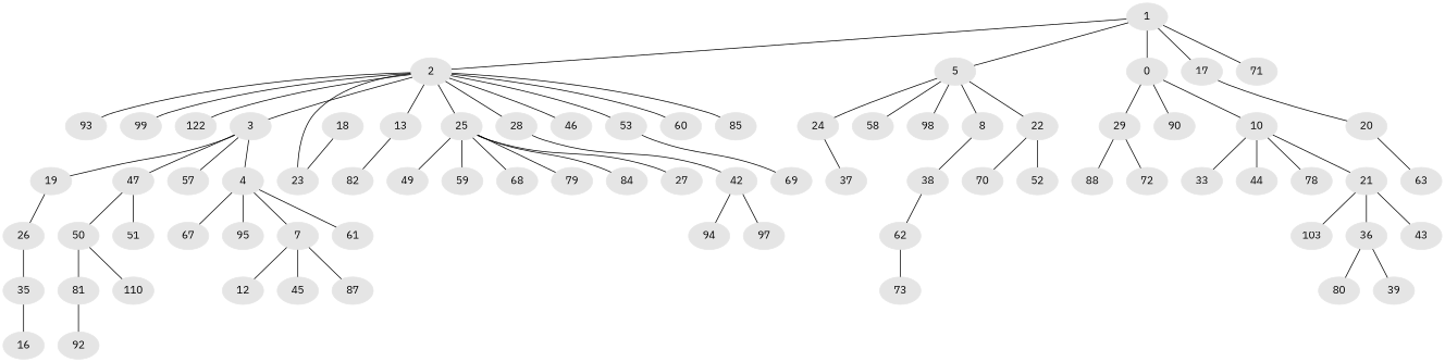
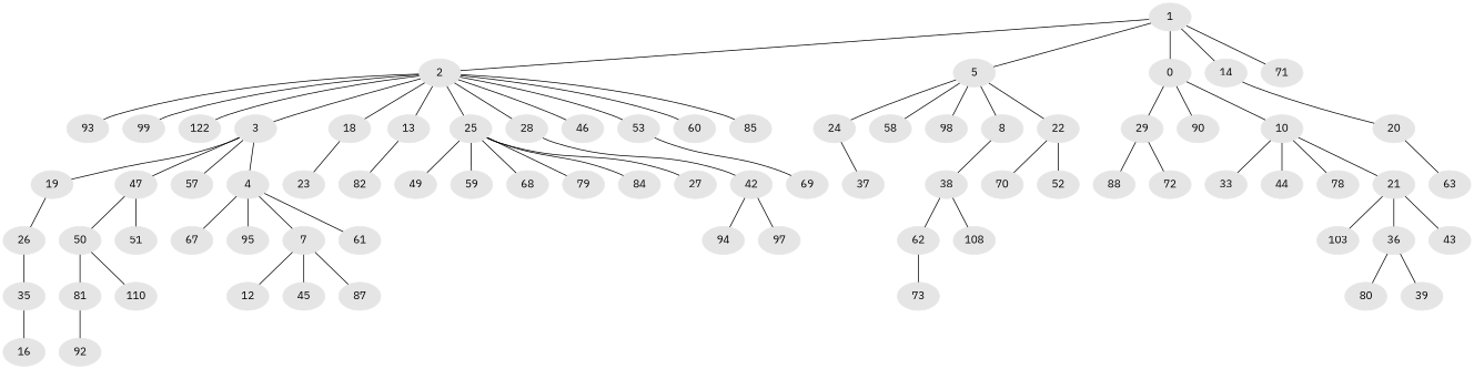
  graph {
    fontname="IBM Plex Sans"
    node [color=gray90 fontname="IBM Plex Sans" style=filled]
    edge [fontname="IBM Plex Sans"]
    1 [super="+14"]
    2 [super="+11"]
    5 [super="+9"]
    n4 [label=0 super="+15"]
-   17
+   17 [label=14]
    71
    3 [super="+16"]
    13
    18
    25 [super="+31"]
    28 [super="+100"]
    46
    53
    60
    85
    93
    99
    n18 [label=122]
    8 [super="+107"]
    22 [super="+91"]
    24
    58 [super="+74"]
    98
    10 [super="+77"]
    29 [super="+54"]
    90
    20 [super="+109"]
    4 [super="+55"]
    19
    47
    57
    82
    23 [super="+34"]
    27 [super="+30"]
    49
    59
    68
    79 [super="+105"]
    84
    42 [super="+96"]
    69 [super="+76"]
    7 [super="+89"]
    61
    67 [super="+86"]
    95
    26
    50 [super="+83"]
    51 [super="+65"]
    12
    45
    87
    38 [super="+41"]
    52
    70
    37 [super="+75"]
    21 [super="+32"]
    33 [super="+66"]
    44
    78
    72
    88 [super="+104"]
    62 [super="+64"]
+   108
    36 [super="+48"]
    43
    103
    63
    35 [super="+40"]
    39 [super="+101"]
    80
    n71 [label=16]
    94
    97
    73 [super="+106"]
    81
    110
    92
    1 -- 2
    1 -- 5
    1 -- n4
    1 -- 17
    1 -- 71
    2 -- 3
    2 -- 13
-   2 -- 23
+   2 -- 18
    2 -- 25
    2 -- 28
    2 -- 46
    2 -- 53
    2 -- 60
    2 -- 85
    2 -- 93
    2 -- 99
    2 -- n18
    5 -- 8
    5 -- 22
    5 -- 24
    5 -- 58
    5 -- 98
    n4 -- 10
    n4 -- 29
    n4 -- 90
    17 -- 20
    3 -- 4
    3 -- 19
    3 -- 47
    3 -- 57
    13 -- 82
    18 -- 23
    25 -- 27
    25 -- 49
    25 -- 59
    25 -- 68
    25 -- 79
    25 -- 84
    28 -- 42
    53 -- 69
    8 -- 38
    22 -- 52
    22 -- 70
    24 -- 37
    10 -- 21
    10 -- 33
    10 -- 44
    10 -- 78
    29 -- 72
    29 -- 88
    20 -- 63
    4 -- 7
    4 -- 61
    4 -- 67
    4 -- 95
    19 -- 26
    47 -- 50
    47 -- 51
    42 -- 94
    42 -- 97
    7 -- 12
    7 -- 45
    7 -- 87
    26 -- 35
    50 -- 81
    50 -- 110
    38 -- 62
+   38 -- 108
    21 -- 36
    21 -- 43
    21 -- 103
    62 -- 73
    36 -- 39
    36 -- 80
    35 -- n71
    81 -- 92
  }
